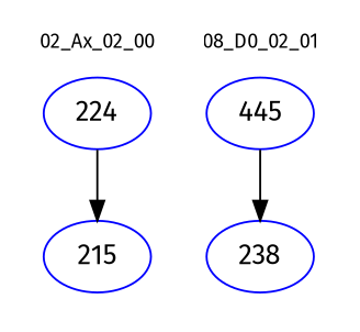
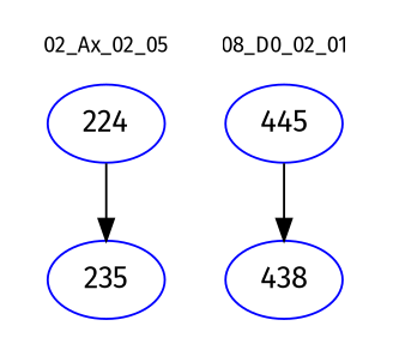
  digraph {
    fontname="Fira Sans"
    node [color=blue fontname="Fira Sans"]
    edge [color=black fontname="Fira Sans"]
    n1 [label=224]
-   n2 [label=215]
+   n2 [label=235]
    n3 [label=445]
-   n4 [label=238]
+   n4 [label=438]
    subgraph cluster_1 {
      color=white
      fontsize=10
-     label="02_Ax_02_00"
+     label="02_Ax_02_05"
      n1
      n2
    }
    subgraph cluster_2 {
      color=white
      fontsize=10
      label="08_D0_02_01"
      n3
      n4
    }
    n1 -> n2
    n3 -> n4
  }
